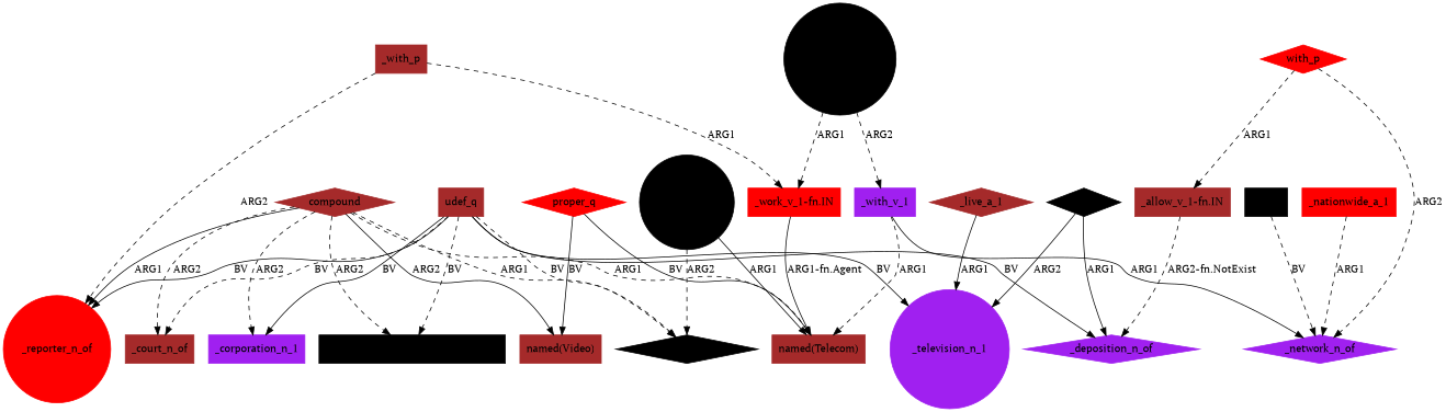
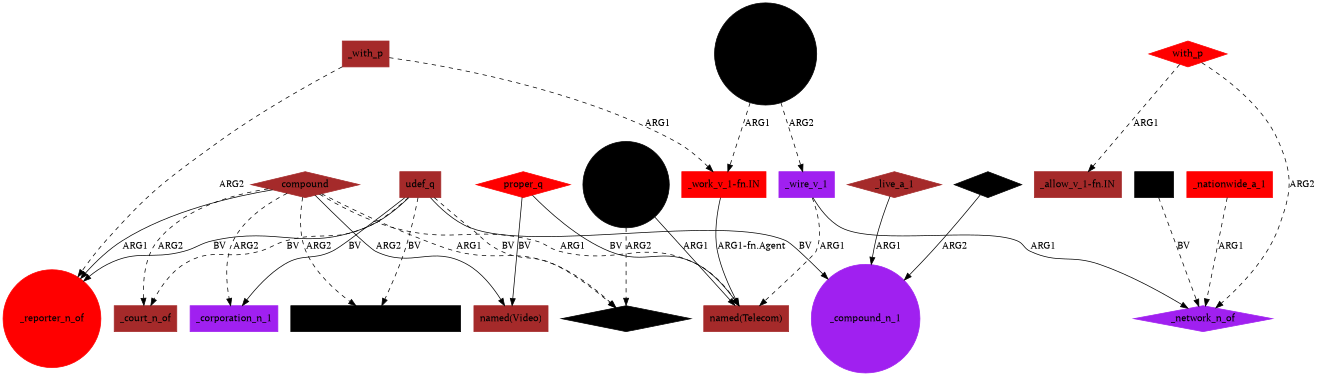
  digraph {
    fontname="PT Serif"
    node [color=brown fontname="PT Serif" shape=box style=filled]
    edge [fontname="PT Serif" style=dashed]
-   _deposition_n_of [color=purple shape=diamond]
    "_allow_v_1-fn.IN"
    compound [shape=diamond]
    _reporter_n_of [color=red shape=circle]
    _system_n_of [color=black shape=diamond]
    _court_n_of
    "_videoconferencing/nn_u_unknown" [color=black]
    _corporation_n_1 [color=purple]
    "named(Telecom)"
    "named(Video)"
    "_in+order+to_x" [color=black shape=circle]
    "_work_v_1-fn.IN" [color=red]
-   _wire_v_1 [color=purple label=_with_v_1]
+   _wire_v_1 [color=purple]
    _network_n_of [color=purple shape=diamond]
    _with_p
    _by_p [color=black shape=diamond]
-   _television_n_1 [color=purple shape=circle]
+   _television_n_1 [color=purple shape=circle label=_compound_n_1]
    udef_q
    _market_v_1 [color=black shape=circle]
    _a_q [color=black]
    with_p [color=red shape=diamond]
    proper_q [color=red shape=diamond]
    _nationwide_a_1 [color=red]
    _live_a_1 [shape=diamond]
-   "_allow_v_1-fn.IN" -> _deposition_n_of [label="ARG2-fn.NotExist"]
    compound -> _reporter_n_of [label=ARG1 style=solid]
    compound -> _system_n_of [label=ARG1]
    compound -> _court_n_of [label=ARG2]
    compound -> "_videoconferencing/nn_u_unknown" [label=ARG2]
    compound -> _corporation_n_1 [label=ARG2]
    compound -> "named(Telecom)" [label=ARG1]
    compound -> "named(Video)" [label=ARG2 style=solid]
    "_in+order+to_x" -> "_work_v_1-fn.IN" [label=ARG1]
    "_in+order+to_x" -> _wire_v_1 [label=ARG2]
    "_work_v_1-fn.IN" -> "named(Telecom)" [label="ARG1-fn.Agent" style=solid]
    _wire_v_1 -> "named(Telecom)" [label=ARG1]
    _wire_v_1 -> _network_n_of [label=ARG1 style=solid]
    _with_p -> _reporter_n_of [label=ARG2]
    _with_p -> "_work_v_1-fn.IN" [label=ARG1]
-   _by_p -> _deposition_n_of [label=ARG1 style=solid]
    _by_p -> _television_n_1 [label=ARG2 style=solid]
-   udef_q -> _deposition_n_of [label=BV style=solid]
    udef_q -> _reporter_n_of [label=BV style=solid]
    udef_q -> _system_n_of [label=BV]
    udef_q -> _court_n_of [label=BV]
    udef_q -> "_videoconferencing/nn_u_unknown" [label=BV]
    udef_q -> _corporation_n_1 [label=BV style=solid]
    udef_q -> _television_n_1 [label=BV style=solid]
    _market_v_1 -> _system_n_of [label=ARG2]
    _market_v_1 -> "named(Telecom)" [label=ARG1 style=solid]
    _a_q -> _network_n_of [label=BV]
    with_p -> "_allow_v_1-fn.IN" [label=ARG1]
    with_p -> _network_n_of [label=ARG2]
    proper_q -> "named(Telecom)" [label=BV style=solid]
    proper_q -> "named(Video)" [label=BV style=solid]
    _nationwide_a_1 -> _network_n_of [label=ARG1]
    _live_a_1 -> _television_n_1 [label=ARG1 style=solid]
  }
